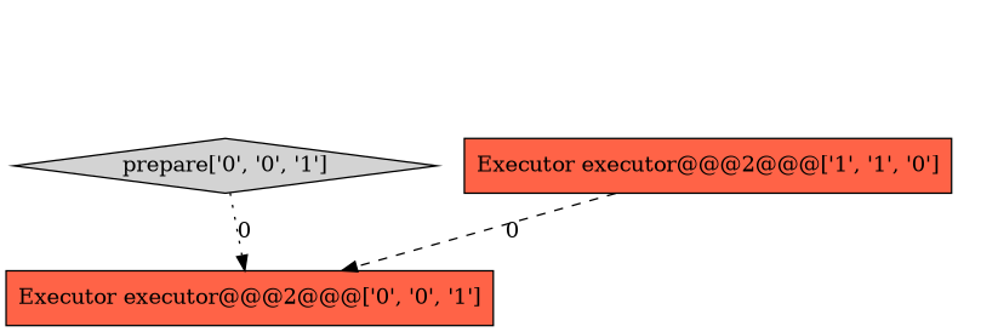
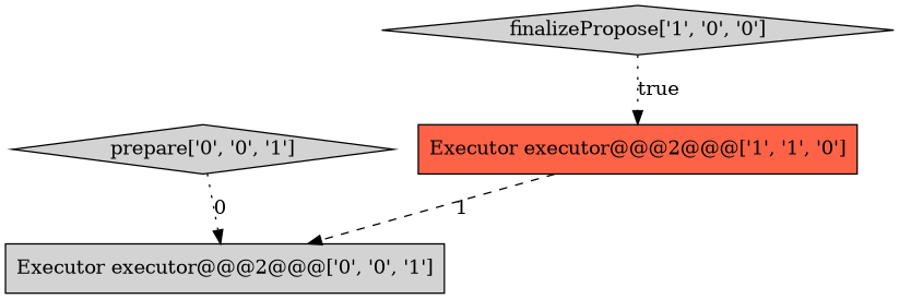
  digraph {
    fontname="DejaVu Serif"
    node [fillcolor=tomato fontname="DejaVu Serif" shape=box style=filled]
    edge [fontname="DejaVu Serif" style=dotted]
    n1 [label="Executor executor@@@2@@@['1', '1', '0']"]
-   n2 [label="Executor executor@@@2@@@['0', '0', '1']"]
+   n2 [fillcolor=lightgray label="Executor executor@@@2@@@['0', '0', '1']"]
    n3 [fillcolor=lightgray label="prepare['0', '0', '1']" shape=diamond]
-   n1 -> n2 [label=0 style=dashed]
+   n4 [fillcolor=lightgray label="finalizePropose['1', '0', '0']" shape=diamond]
+   n1 -> n2 [label=1 style=dashed]
    n3 -> n2 [label=0]
+   n4 -> n1 [label=true]
  }
